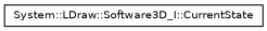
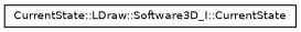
  digraph {
    rankdir=LR
-   n1 [color=black fillcolor=white fontname=Helvetica fontsize=10 height=0.2 label="System::LDraw::Software3D_I::CurrentState" shape=record style=filled width=0.4]
+   n1 [color=black fillcolor=white fontname=Helvetica fontsize=10 height=0.2 label="CurrentState::LDraw::Software3D_I::CurrentState" shape=record style=filled width=0.4]
  }
